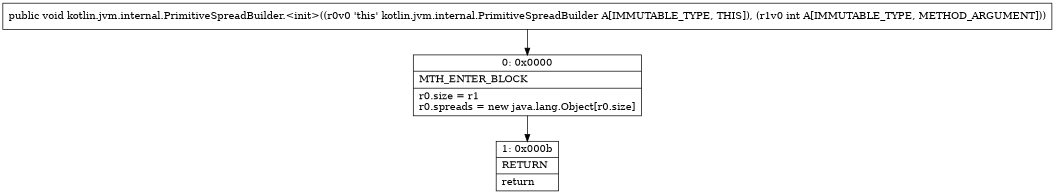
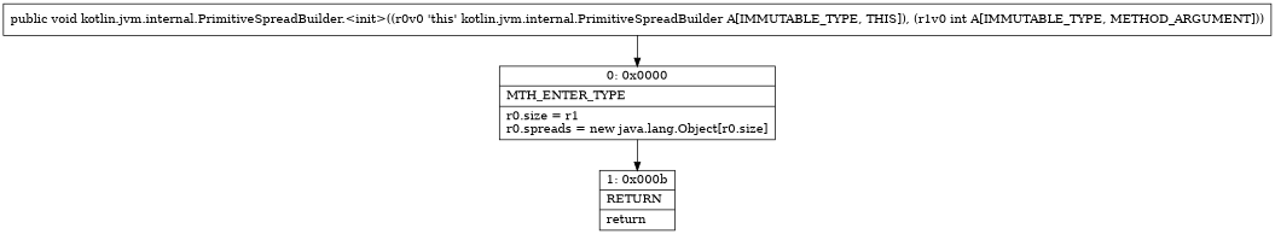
  digraph {
    node [shape=record]
-   n1 [label="{0\:\ 0x0000|MTH_ENTER_BLOCK\l|r0.size = r1\lr0.spreads = new java.lang.Object[r0.size]\l}"]
+   n1 [label="{0\:\ 0x0000|MTH_ENTER_TYPE\l|r0.size = r1\lr0.spreads = new java.lang.Object[r0.size]\l}"]
    n2 [label="{1\:\ 0x000b|RETURN\l|return\l}"]
    n3 [label="{public void kotlin.jvm.internal.PrimitiveSpreadBuilder.\<init\>((r0v0 'this' kotlin.jvm.internal.PrimitiveSpreadBuilder A[IMMUTABLE_TYPE, THIS]), (r1v0 int A[IMMUTABLE_TYPE, METHOD_ARGUMENT])) }"]
    n1 -> n2
    n3 -> n1
  }
